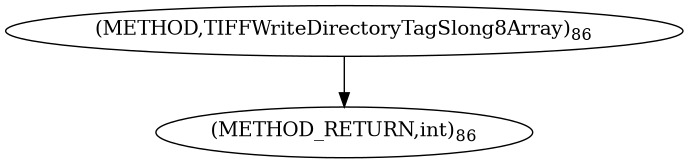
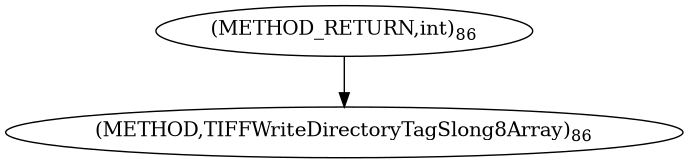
  digraph {
    n1 [label=<(METHOD,TIFFWriteDirectoryTagSlong8Array)<SUB>86</SUB>>]
    n2 [label=<(METHOD_RETURN,int)<SUB>86</SUB>>]
-   n1 -> n2
+   n2 -> n1
  }
